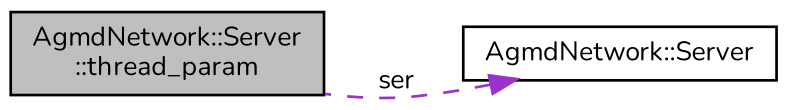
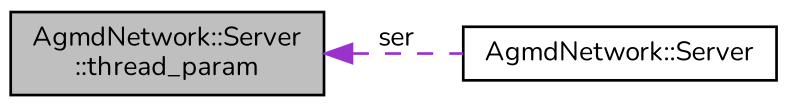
  digraph {
    rankdir=LR
    fontname=Nunito
    node [color=black fontname=Nunito fontsize=10 shape=record style=filled]
    n1 [fillcolor=grey75 fontcolor=black height=0.2 label="AgmdNetwork::Server\l::thread_param" width=0.4]
    n2 [fillcolor=white height=0.2 label="AgmdNetwork::Server" width=0.4]
-   n2 -> n1 [color=darkorchid3 dir=back fontname=Nunito fontsize=10 label=" ser" labelfontname=Helvetica labelfontsize=10 style=dashed]
+   n1 -> n2 [color=darkorchid3 dir=back fontname=Nunito fontsize=10 label=" ser" labelfontname=Helvetica labelfontsize=10 style=dashed]
  }
